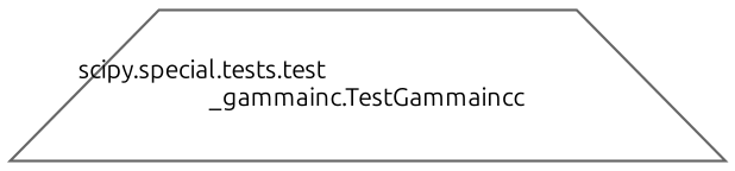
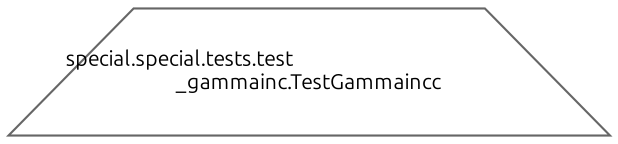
  digraph {
    rankdir=LR
    fontname=Ubuntu
-   n1 [color=gray40 fillcolor=white fontname=Ubuntu fontsize=10 height=0.2 label="scipy.special.tests.test\l_gammainc.TestGammaincc" shape=trapezium style=filled width=0.4]
+   n1 [color=gray40 fillcolor=white fontname=Ubuntu fontsize=10 height=0.2 label="special.special.tests.test\l_gammainc.TestGammaincc" shape=trapezium style=filled width=0.4]
  }
